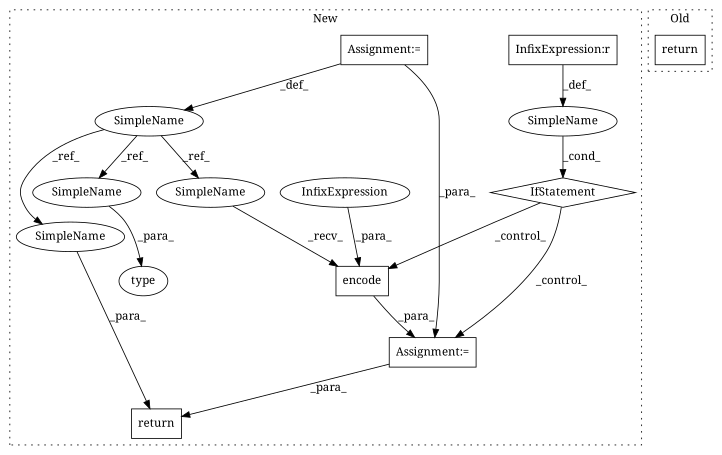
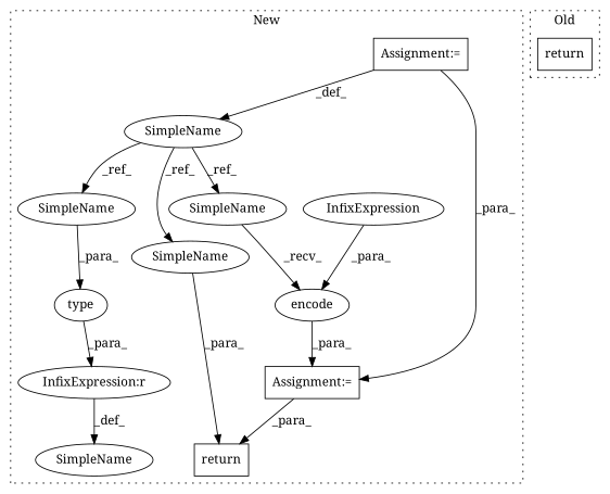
  digraph {
    fontname="Noto Serif"
    node [a=42 fontname="Noto Serif" l=3 shape=ellipse]
    edge [fontname="Noto Serif"]
-   n1 [a=32 l="7,1" label=encode s="4061,4075" shape=box]
+   n1 [a=32 l="7,1" label=encode s="4061,4075"]
    n2 [a=45 l=7 label=InfixExpression s=4068]
    n3 [a=41 l=7 label=return s=4088 shape=box]
    n4 [a=7 l=1 label="Assignment:=" s=4056 shape=box]
-   n5 [a=25 l="4,2" label=IfStatement s="4020,4043" shape=diamond]
    n6 [label=SimpleName s=3975]
-   n7 [a=27 l=4 label="InfixExpression:r" s=4033 shape=box]
+   n7 [a=27 l=4 label="InfixExpression:r" s=4033]
    n8 [label=SimpleName l=""]
    n9 [a=32 l="5,1" label=type s="4024,4032"]
    n10 [a=7 l=1 label="Assignment:=" s=3978 shape=box]
    n11 [label=SimpleName s=4095]
    n12 [label=SimpleName s=4029]
    n13 [label=SimpleName s=4057]
    n14 [a=41 l=7 label=return s=3946 shape=box]
    subgraph cluster_1 {
      label=New
      style=dotted
      n1
      n2
      n3
      n4
-     n5
      n6
      n7
      n8
      n9
      n10
      n11
      n12
      n13
    }
    subgraph cluster_2 {
      label=Old
      style=dotted
      n14
    }
    n1 -> n4 [label=_para_]
    n2 -> n1 [label=_para_]
    n4 -> n3 [label=_para_]
-   n5 -> n1 [label=_control_]
-   n5 -> n4 [label=_control_]
    n6 -> n11 [label=_ref_]
    n6 -> n12 [label=_ref_]
    n6 -> n13 [label=_ref_]
    n7 -> n8 [label=_def_]
-   n8 -> n5 [label=_cond_]
+   n9 -> n7 [label=_para_]
    n10 -> n4 [label=_para_]
    n10 -> n6 [label=_def_]
    n11 -> n3 [label=_para_]
    n12 -> n9 [label=_para_]
    n13 -> n1 [label=_recv_]
  }
